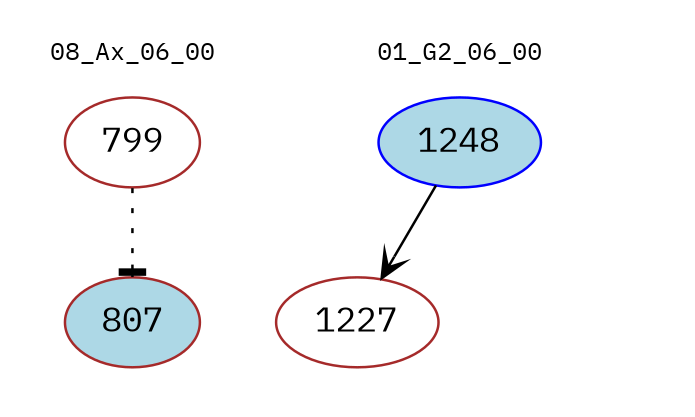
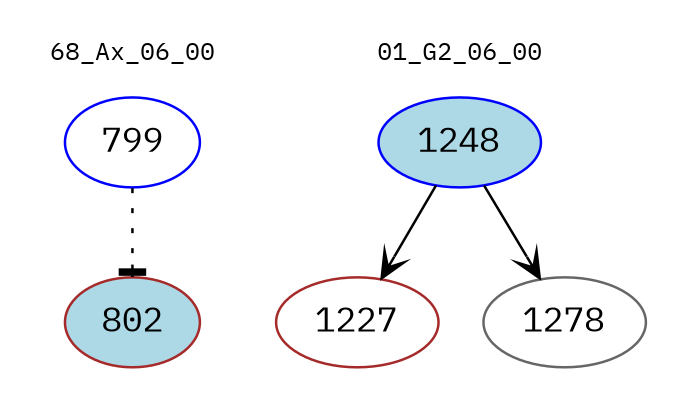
  digraph {
    fontname="IBM Plex Mono"
    node [color=blue fillcolor=white fontname="IBM Plex Mono" style=filled]
    edge [arrowhead=vee color=black fontname="IBM Plex Mono" style=solid]
-   n1 [color=brown label=799]
-   n2 [color=brown fillcolor=lightblue label=807]
+   n1 [label=799]
+   n2 [color=brown fillcolor=lightblue label=802]
    n3 [fillcolor=lightblue label=1248]
    n4 [color=brown label=1227]
+   n5 [color=gray40 label=1278]
    subgraph cluster_1 {
      color=white
      fontsize=10
-     label="08_Ax_06_00"
+     label="68_Ax_06_00"
      n1
      n2
    }
    subgraph cluster_2 {
      color=white
      fontsize=10
      label="01_G2_06_00"
      n3
      n4
+     n5
    }
    n1 -> n2 [arrowhead=tee style=dotted]
    n3 -> n4
+   n3 -> n5
  }
